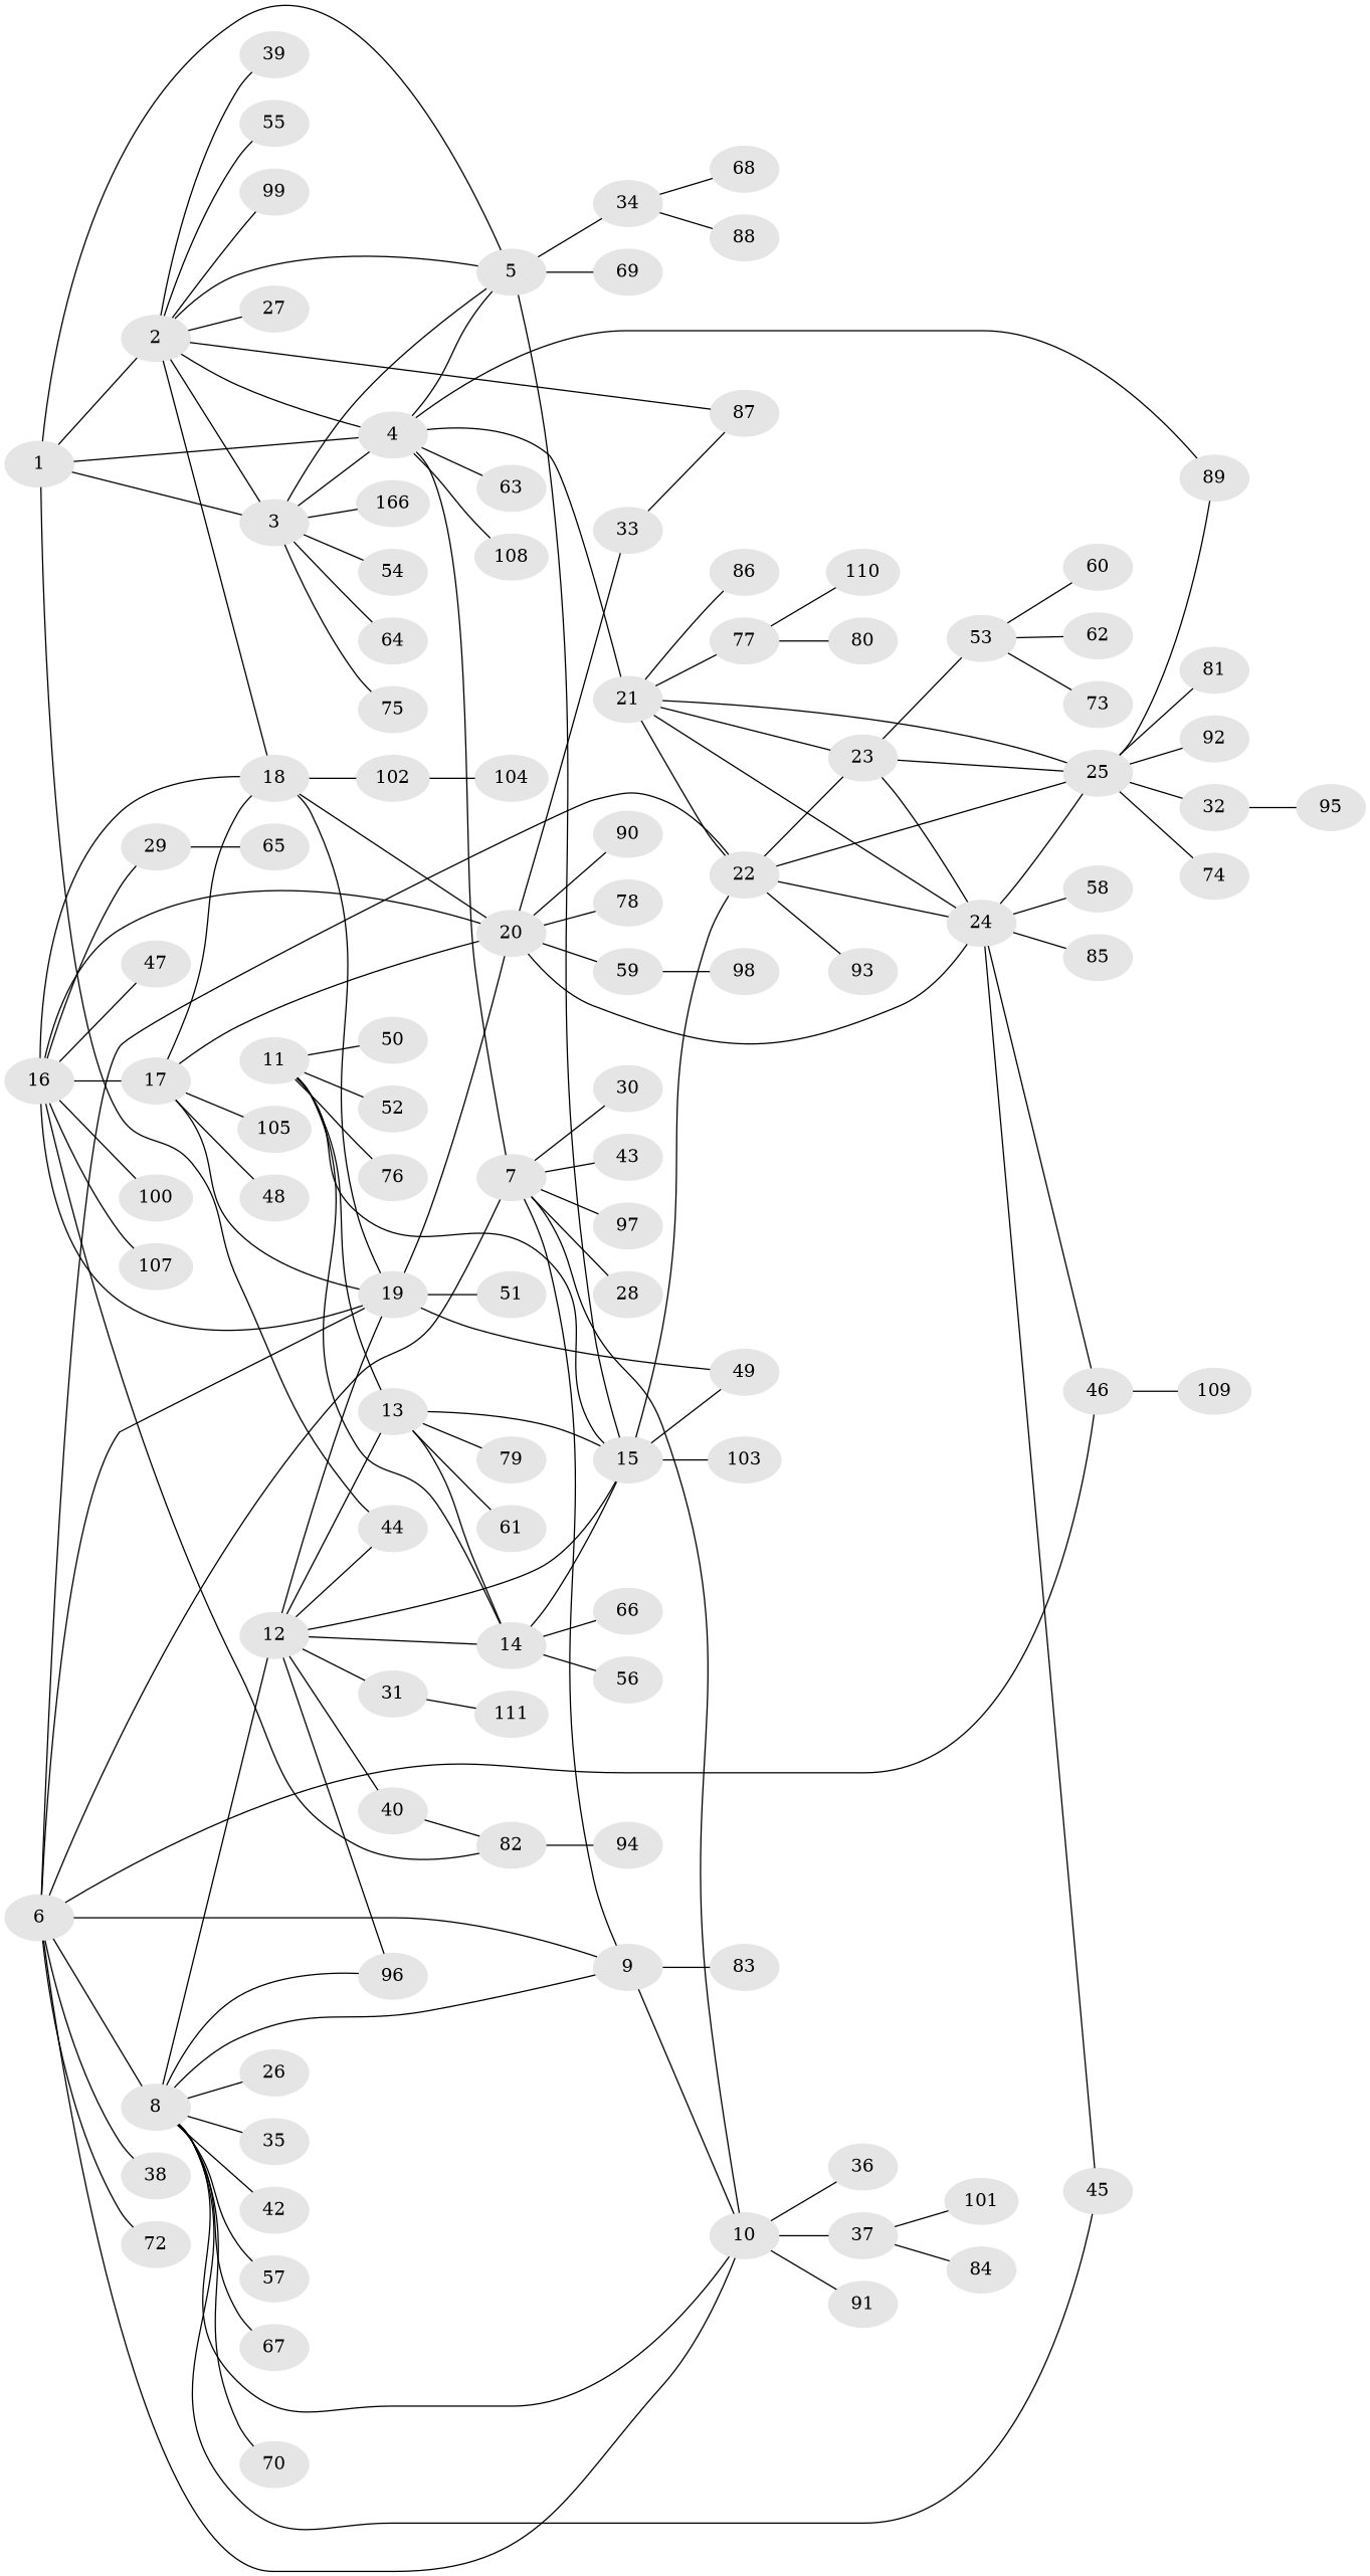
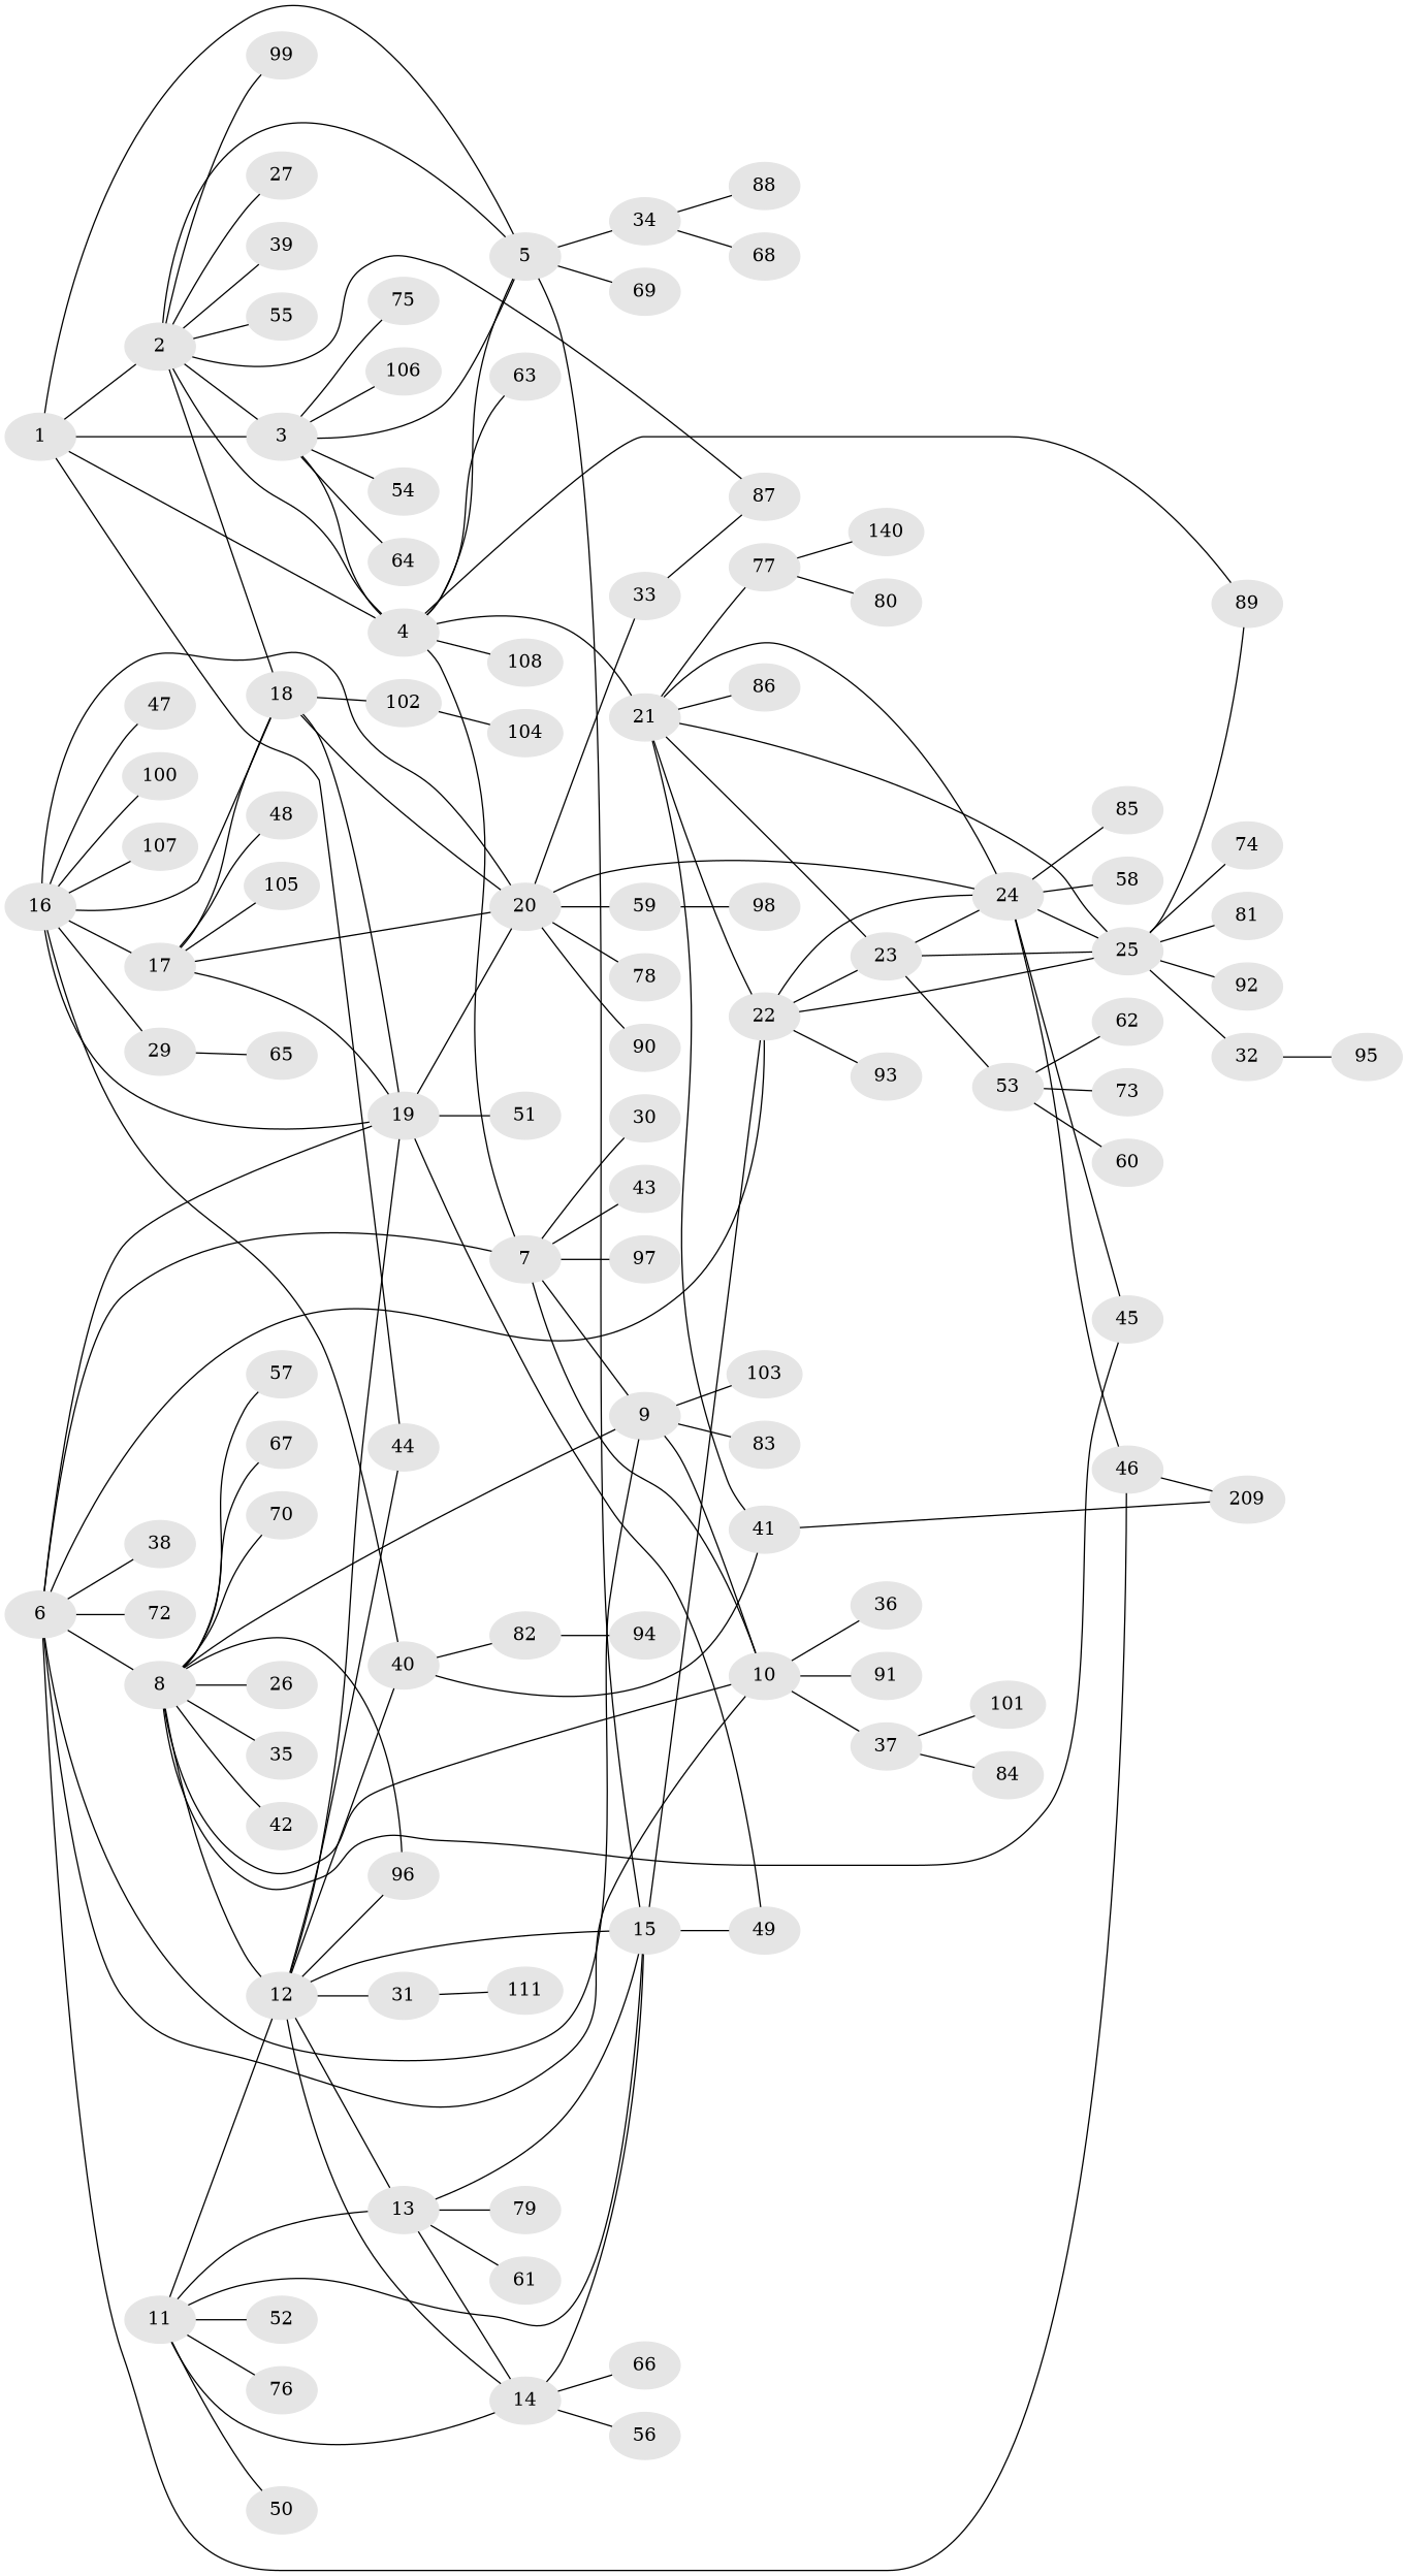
  graph {
    rankdir=LR
    node [color=gray90 style=filled]
    1
    2
    3
    4
    5
    44
    18
    27
    39
    55
    87
    99
    54
    64
    75
-   106 [label=166]
+   106
    7
    21
    63
    89
    108
    15
    34
    69
    19
    20
    102
    46
-   109
+   109 [label=209]
    9
    10
-   28
    30
    43
    97
    22
    24
    23
    25
+   41
    77
    86
    49
    103
    68
    88
    6
    8
    38
    72
    12
    26
    35
    42
    45
    57
    67
    70
    96
    83
    36
    37
    91
    51
    93
    13
    14
    31
    40
    84
    101
    11
    50
    52
    76
    61
    79
    56
    66
    111
    82
    16
    17
    29
    47
    100
    107
    48
    105
    33
    59
    78
    90
    65
    104
    58
    85
    98
    53
    32
    74
    81
    92
    80
-   110
+   110 [label=140]
    60
    62
    73
    95
    94
    1 -- 2
    1 -- 3
    1 -- 4
    1 -- 5
    1 -- 44
    2 -- 3
    2 -- 4
    2 -- 5
    2 -- 18
    2 -- 27
    2 -- 39
    2 -- 55
    2 -- 87
    2 -- 99
    3 -- 4
    3 -- 5
    3 -- 54
    3 -- 64
    3 -- 75
    3 -- 106
    4 -- 5
    4 -- 7
    4 -- 21
    4 -- 63
    4 -- 89
    4 -- 108
    5 -- 15
    5 -- 34
    5 -- 69
    18 -- 19
    18 -- 20
    18 -- 102
    7 -- 9
    7 -- 10
-   7 -- 28
    7 -- 30
    7 -- 43
    7 -- 97
    21 -- 22
    21 -- 24
    21 -- 23
    21 -- 25
+   21 -- 41
    21 -- 77
    21 -- 86
    15 -- 22
    15 -- 49
-   15 -- 103
+   9 -- 103
    34 -- 68
    34 -- 88
    19 -- 20
    19 -- 49
    19 -- 51
    20 -- 24
    20 -- 33
    20 -- 59
    20 -- 78
    20 -- 90
    102 -- 104
    46 -- 109
    9 -- 10
    9 -- 83
    10 -- 36
    10 -- 37
    10 -- 91
    22 -- 24
    22 -- 23
    22 -- 25
    22 -- 93
    24 -- 46
    24 -- 25
    24 -- 45
    24 -- 58
    24 -- 85
    23 -- 24
    23 -- 25
    23 -- 53
    25 -- 89
    25 -- 32
    25 -- 74
    25 -- 81
    25 -- 92
+   41 -- 109
    77 -- 80
    77 -- 110
    6 -- 7
    6 -- 19
    6 -- 46
    6 -- 9
    6 -- 10
    6 -- 22
    6 -- 8
    6 -- 38
    6 -- 72
    8 -- 9
    8 -- 10
    8 -- 12
    8 -- 26
    8 -- 35
    8 -- 42
    8 -- 45
    8 -- 57
    8 -- 67
    8 -- 70
    8 -- 96
    12 -- 44
    12 -- 15
    12 -- 19
    12 -- 96
    12 -- 13
    12 -- 14
    12 -- 31
    12 -- 40
    37 -- 84
    37 -- 101
    13 -- 15
    13 -- 14
    13 -- 61
    13 -- 79
    14 -- 15
    14 -- 56
    14 -- 66
    31 -- 111
+   40 -- 41
    40 -- 82
    11 -- 15
+   11 -- 12
    11 -- 13
    11 -- 14
    11 -- 50
    11 -- 52
    11 -- 76
    82 -- 94
    16 -- 18
    16 -- 19
    16 -- 20
-   16 -- 82
+   16 -- 40
    16 -- 17
    16 -- 29
    16 -- 47
    16 -- 100
    16 -- 107
    17 -- 18
    17 -- 19
    17 -- 20
    17 -- 48
    17 -- 105
    29 -- 65
    33 -- 87
    59 -- 98
    53 -- 60
    53 -- 62
    53 -- 73
    32 -- 95
  }
